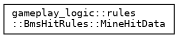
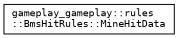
  digraph {
    rankdir=LR
    fontname="DejaVu Sans Mono"
-   n1 [color=black fillcolor=white fontname="DejaVu Sans Mono" fontsize=10 height=0.2 label="gameplay_logic::rules\l::BmsHitRules::MineHitData" shape=record style=filled width=0.4]
+   n1 [color=black fillcolor=white fontname="DejaVu Sans Mono" fontsize=10 height=0.2 label="gameplay_gameplay::rules\l::BmsHitRules::MineHitData" shape=record style=filled width=0.4]
  }
